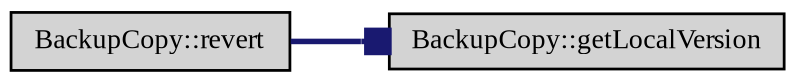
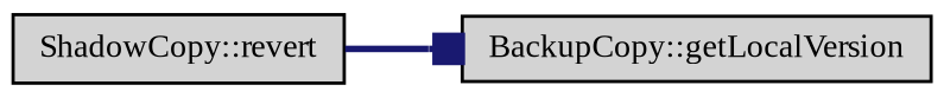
  digraph {
    rankdir=LR
    fontname="Liberation Serif"
    node [color=black fillcolor=lightgrey fontname="Liberation Serif" fontsize=10 shape=record style=filled]
-   n1 [fontcolor=black height=0.2 label="BackupCopy::revert" width=0.4]
+   n1 [fontcolor=black height=0.2 label="ShadowCopy::revert" width=0.4]
    n2 [height=0.2 label="BackupCopy::getLocalVersion" width=0.4]
    n1 -> n2 [color=midnightblue fontname="Liberation Serif" fontsize=10 labelfontname="FreeSans.ttf" labelfontsize=10 style=bold arrowhead=box]
  }
